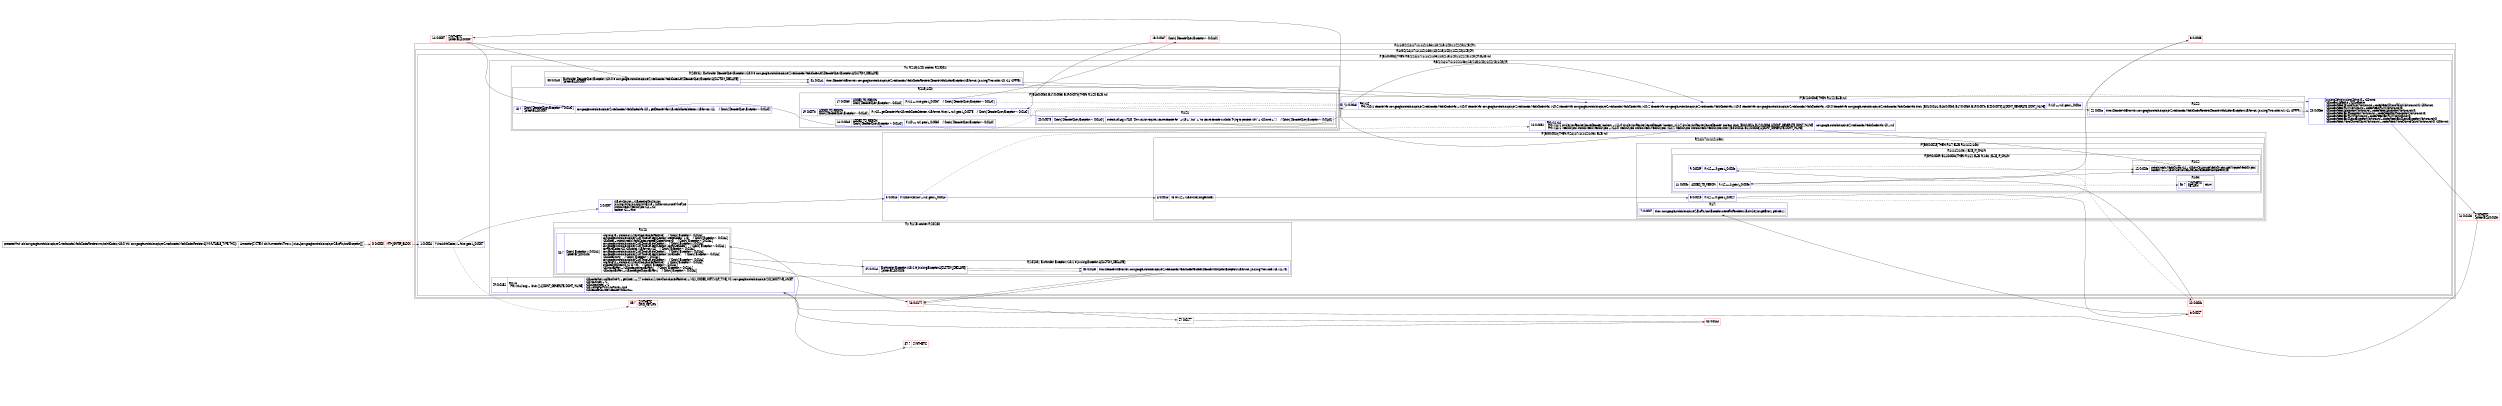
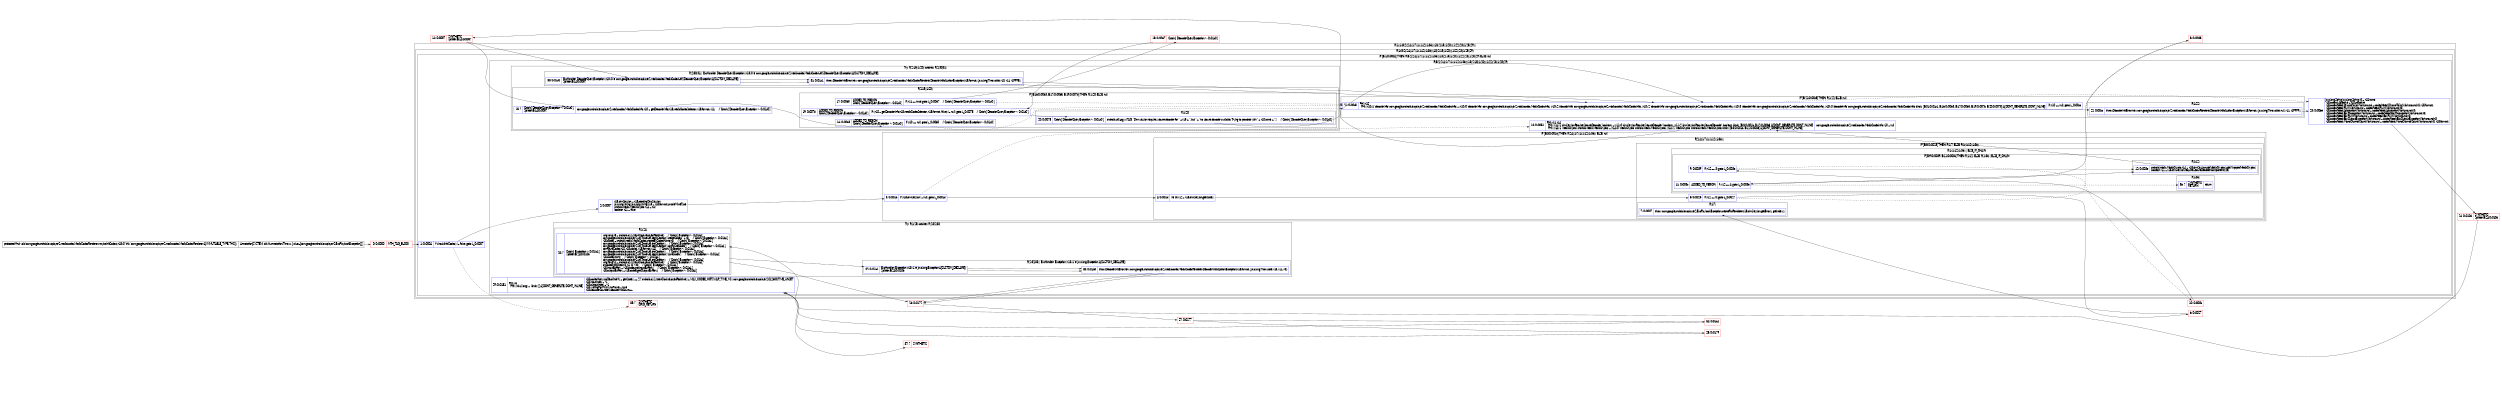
  digraph {
    fontname=Lato
    rankdir=LR
    node [color=blue fontname=Lato shape=record]
    edge [fontname=Lato]
    n1 [label="{7\:\ 0x0037|throw com.google.android.exoplayer2.ExoPlaybackException.createForRenderer(r18.drmSession.getError(), getIndex())\l}"]
    n2 [label="{12\:\ 0x003e|android.media.MediaCrypto r14 = r18.drmSession.getMediaCrypto().getWrappedMediaCrypto()\lboolean r11 = r18.drmSession.requiresSecureDecoderComponent(r15)\l}"]
    n3 [label="{36\:\ ?|SYNTHETIC\lRETURN\l|return\l}"]
    n4 [label="{9\:\ 0x0039|if (r12 == 3) goto L_0x003e\l}"]
    n5 [label="{11\:\ 0x003c|ADDED_TO_REGION\l|if (r12 == 4) goto L_0x003e\l}"]
    n6 [label="{5\:\ 0x0025|if (r12 == 0) goto L_0x0027\l}"]
    n7 [label="{4\:\ 0x001d|int int r12 = r18.drmSession.getState()\l}"]
    n8 [label="{3\:\ 0x001b|if (r18.drmSession != null) goto L_0x001d\l}"]
    n9 [label="{20\:\ 0x0078|Catch:\{ DecoderQueryException \-\> 0x01a0 \}\l|android.util.Log.w(TAG, \"Drm session requires secure decoder for \" + r15 + \", but \" + \"no secure decoder available. Trying to proceed with \" + r10.name + \".\")     \/\/ Catch:\{ DecoderQueryException \-\> 0x01a0 \}\l}"]
    n10 [label="{16\:\ 0x0063|ADDED_TO_REGION\lCatch:\{ DecoderQueryException \-\> 0x01a0 \}\l|if (r10 == null) goto L_0x0065     \/\/ Catch:\{ DecoderQueryException \-\> 0x01a0 \}\l}"]
    n11 [label="{17\:\ 0x0065|ADDED_TO_REGION\lCatch:\{ DecoderQueryException \-\> 0x01a0 \}\l|if (r11 == true) goto L_0x0067     \/\/ Catch:\{ DecoderQueryException \-\> 0x01a0 \}\l}"]
    n12 [label="{19\:\ 0x0076|ADDED_TO_REGION\lCatch:\{ DecoderQueryException \-\> 0x01a0 \}\l|if ((r10 = getDecoderInfo(r18.mediaCodecSelector, r18.format, false)) != null) goto L_0x0078     \/\/ Catch:\{ DecoderQueryException \-\> 0x01a0 \}\l}"]
    n13 [label="{15\:\ ?|Catch:\{ DecoderQueryException \-\> 0x01a0 \}\lSplitter:B:14:0x0057\l|com.google.android.exoplayer2.mediacodec.MediaCodecInfo r10 = getDecoderInfo(r18.mediaCodecSelector, r18.format, r11)     \/\/ Catch:\{ DecoderQueryException \-\> 0x01a0 \}\l}"]
    n14 [label="{30\:\ 0x01a0|ExcHandler: DecoderQueryException (r13v0 'e' com.google.android.exoplayer2.mediacodec.MediaCodecUtil$DecoderQueryException A[CUSTOM_DECLARE])\lSplitter:B:14:0x0057\l}"]
    n15 [label="{31\:\ 0x01a1|throwDecoderInitError(new com.google.android.exoplayer2.mediacodec.MediaCodecRenderer.DecoderInitializationException(r18.format, (java.lang.Throwable) r13, r11, \-49998))\l}"]
    n16 [label="{22\:\ 0x00aa|throwDecoderInitError(new com.google.android.exoplayer2.mediacodec.MediaCodecRenderer.DecoderInitializationException(r18.format, (java.lang.Throwable) null, r11, \-49999))\l}"]
    n17 [label="{21\:\ 0x00a8|PHI: r10 \l  PHI: (r10v1 'decoderInfo' com.google.android.exoplayer2.mediacodec.MediaCodecInfo) = (r10v0 'decoderInfo' com.google.android.exoplayer2.mediacodec.MediaCodecInfo), (r10v2 'decoderInfo' com.google.android.exoplayer2.mediacodec.MediaCodecInfo), (r10v2 'decoderInfo' com.google.android.exoplayer2.mediacodec.MediaCodecInfo), (r10v3 'decoderInfo' com.google.android.exoplayer2.mediacodec.MediaCodecInfo), (r10v3 'decoderInfo' com.google.android.exoplayer2.mediacodec.MediaCodecInfo) binds: [B:31:0x01a1, B:16:0x0063, B:17:0x0065, B:19:0x0076, B:20:0x0078] A[DONT_GENERATE, DONT_INLINE]\l|if (r10 == null) goto L_0x00aa\l}"]
    n18 [label="{25\:\ ?|Catch:\{ Exception \-\> 0x01b4 \}\lSplitter:B:24:0x0106\l|long long r8 = android.os.SystemClock.elapsedRealtime()     \/\/ Catch:\{ Exception \-\> 0x01b4 \}\lcom.google.android.exoplayer2.util.TraceUtil.beginSection(\"createCodec:\" + r3)     \/\/ Catch:\{ Exception \-\> 0x01b4 \}\lr18.codec = android.media.MediaCodec.createByCodecName(r3)     \/\/ Catch:\{ Exception \-\> 0x01b4 \}\lcom.google.android.exoplayer2.util.TraceUtil.endSection()     \/\/ Catch:\{ Exception \-\> 0x01b4 \}\lcom.google.android.exoplayer2.util.TraceUtil.beginSection(\"configureCodec\")     \/\/ Catch:\{ Exception \-\> 0x01b4 \}\lconfigureCodec(r10, r18.codec, r18.format, r14)     \/\/ Catch:\{ Exception \-\> 0x01b4 \}\lcom.google.android.exoplayer2.util.TraceUtil.endSection()     \/\/ Catch:\{ Exception \-\> 0x01b4 \}\lcom.google.android.exoplayer2.util.TraceUtil.beginSection(\"startCodec\")     \/\/ Catch:\{ Exception \-\> 0x01b4 \}\lr18.codec.start()     \/\/ Catch:\{ Exception \-\> 0x01b4 \}\lcom.google.android.exoplayer2.util.TraceUtil.endSection()     \/\/ Catch:\{ Exception \-\> 0x01b4 \}\llong long r4 = android.os.SystemClock.elapsedRealtime()     \/\/ Catch:\{ Exception \-\> 0x01b4 \}\lonCodecInitialized(r3, r4, r4 \- r8)     \/\/ Catch:\{ Exception \-\> 0x01b4 \}\lr18.inputBuffers = r18.codec.getInputBuffers()     \/\/ Catch:\{ Exception \-\> 0x01b4 \}\lr18.outputBuffers = r18.codec.getOutputBuffers()     \/\/ Catch:\{ Exception \-\> 0x01b4 \}\l}"]
    n19 [label="{32\:\ 0x01b4|ExcHandler: Exception (r13v1 'e' java.lang.Exception A[CUSTOM_DECLARE])\lSplitter:B:24:0x0106\l}"]
    n20 [label="{33\:\ 0x01b5|throwDecoderInitError(new com.google.android.exoplayer2.mediacodec.MediaCodecRenderer.DecoderInitializationException(r18.format, (java.lang.Throwable) r13, r11, r3))\l}"]
    n21 [label="{2\:\ 0x0007|r18.drmSession = r18.pendingDrmSession\ljava.lang.String java.lang.String r15 = r18.format.sampleMimeType\landroid.media.MediaCrypto r14 = null\lboolean r11 = false\l}"]
    n22 [label="{13\:\ 0x0054|PHI: r11 r14 \l  PHI: (r11v1 'drmSessionRequiresSecureDecoder' boolean) = (r11v0 'drmSessionRequiresSecureDecoder' boolean), (r11v2 'drmSessionRequiresSecureDecoder' boolean) binds: [B:3:0x001b, B:12:0x003e] A[DONT_GENERATE, DONT_INLINE]\l  PHI: (r14v1 'mediaCrypto' android.media.MediaCrypto) = (r14v0 'mediaCrypto' android.media.MediaCrypto), (r14v2 'mediaCrypto' android.media.MediaCrypto) binds: [B:3:0x001b, B:12:0x003e] A[DONT_GENERATE, DONT_INLINE]\l|com.google.android.exoplayer2.mediacodec.MediaCodecInfo r10 = null\l}"]
    n23 [label="{23\:\ 0x00be|java.lang.String java.lang.String r3 = r10.name\lr18.codecIsAdaptive = r10.adaptive\lr18.codecNeedsDiscardToSpsWorkaround = codecNeedsDiscardToSpsWorkaround(r3, r18.format)\lr18.codecNeedsFlushWorkaround = codecNeedsFlushWorkaround(r3)\lr18.codecNeedsAdaptationWorkaround = codecNeedsAdaptationWorkaround(r3)\lr18.codecNeedsEosPropagationWorkaround = codecNeedsEosPropagationWorkaround(r3)\lr18.codecNeedsEosFlushWorkaround = codecNeedsEosFlushWorkaround(r3)\lr18.codecNeedsEosOutputExceptionWorkaround = codecNeedsEosOutputExceptionWorkaround(r3)\lr18.codecNeedsMonoChannelCountWorkaround = codecNeedsMonoChannelCountWorkaround(r3, r18.format)\l}"]
    n24 [label="{29\:\ 0x0181|PHI: r6 \l  PHI: (r6v4 long) =  binds: [] A[DONT_GENERATE, DONT_INLINE]\l|r18.codecHotswapDeadlineMs = getState() == 2 ? android.os.SystemClock.elapsedRealtime() + MAX_CODEC_HOTSWAP_TIME_MS : com.google.android.exoplayer2.C1260C.TIME_UNSET\lr18.inputIndex = \-1\lr18.outputIndex = \-1\lr18.waitingForFirstSyncFrame = true\lr18.decoderCounters.decoderInitCount++\l}"]
    n25 [label="{1\:\ 0x0004|if (shouldInitCodec() != false) goto L_0x0007\l}"]
    n26 [color=red label="{10\:\ 0x003b}"]
    n27 [color=red label="{6\:\ 0x0027}"]
    n28 [color=red label="{8\:\ 0x0038}"]
    n29 [color=red label="{18\:\ 0x0067|Catch:\{ DecoderQueryException \-\> 0x01a0 \}\l}"]
    n30 [color=red label="{26\:\ 0x0172}"]
    n31 [color=red label="{14\:\ 0x0057|SYNTHETIC\lSplitter:B:14:0x0057\l}"]
    n32 [color=red label="{24\:\ 0x0106|SYNTHETIC\lSplitter:B:24:0x0106\l}"]
    n33 [color=red label="{37\:\ ?|SYNTHETIC\l}"]
    n34 [color=red label="{35\:\ ?|SYNTHETIC\lORIG_RETURN\l}"]
    n35 [color=red label="{27\:\ 0x0177}"]
-   n36 [color=red label="{0\:\ 0x0000|MTH_ENTER_BLOCK\l}"]
+   n36 [color=red label="{0\:\ 0x0000|MTH_TAG_BLOCK\l}"]
+   n37 [color=red label="{28\:\ 0x0179}"]
    n38 [color=red label="{34\:\ 0x01c4}"]
    n39 [label="{protected final void com.google.android.exoplayer2.mediacodec.MediaCodecRenderer.maybeInitCodec((r18v0 'this' com.google.android.exoplayer2.mediacodec.MediaCodecRenderer A[IMMUTABLE_TYPE, THIS]))  | Annotation[SYSTEM, dalvik.annotation.Throws, \{value=[com.google.android.exoplayer2.ExoPlaybackException]\}]\l}" color=""]
    subgraph cluster_1 {
      label="R(1:(1:(8:2|(2:4|(1:7)(1:(1:12)(1:36)))|13|(2:15|(1:20))|(1:22)|23|(1:25)|29)))"
      subgraph cluster_2 {
        label="R(1:(8:2|(2:4|(1:7)(1:(1:12)(1:36)))|13|(2:15|(1:20))|(1:22)|23|(1:25)|29))"
        subgraph cluster_3 {
          label="IF [B:1:0x0004] THEN: R(8:2|(2:4|(1:7)(1:(1:12)(1:36)))|13|(2:15|(1:20))|(1:22)|23|(1:25)|29) ELSE: null"
          n25
          subgraph cluster_4 {
            label="R(8:2|(2:4|(1:7)(1:(1:12)(1:36)))|13|(2:15|(1:20))|(1:22)|23|(1:25)|29)"
            n21
            n22
            n23
            n24
            subgraph cluster_5 {
              label="IF [B:3:0x001b] THEN: R(2:4|(1:7)(1:(1:12)(1:36))) ELSE: null"
              n8
              subgraph cluster_6 {
                label="R(2:4|(1:7)(1:(1:12)(1:36)))"
                n7
                subgraph cluster_7 {
                  label="IF [B:5:0x0025] THEN: R(1:7) ELSE: R(1:(1:12)(1:36))"
                  n6
                  subgraph cluster_8 {
                    label="R(1:7)"
                    n1
                  }
                  subgraph cluster_9 {
                    label="R(1:(1:12)(1:36)) | ELSE_IF_CHAIN\l"
                    subgraph cluster_10 {
                      label="IF [B:9:0x0039, B:11:0x003c] THEN: R(1:12) ELSE: R(1:36) | ELSE_IF_CHAIN\l"
                      n4
                      n5
                      subgraph cluster_11 {
                        label="R(1:12)"
                        n2
                      }
                      subgraph cluster_12 {
                        label="R(1:36)"
                        n3
                      }
                    }
                  }
                }
              }
            }
            subgraph cluster_13 {
              label="Try: R(2:15|(1:20)) catches: R(2:30|31)"
              subgraph cluster_14 {
                label="R(2:15|(1:20))"
                n13
                subgraph cluster_15 {
                  label="IF [B:16:0x0063, B:17:0x0065, B:19:0x0076] THEN: R(1:20) ELSE: null"
                  n10
                  n11
                  n12
                  subgraph cluster_16 {
-                   label="R(1:21)"
+                   label="R(1:20)"
                    n9
                  }
                }
              }
              subgraph cluster_17 {
                label="R(2:30|31) | ExcHandler: DecoderQueryException (r13v0 'e' com.google.android.exoplayer2.mediacodec.MediaCodecUtil$DecoderQueryException A[CUSTOM_DECLARE])\l"
                n14
                n15
              }
            }
            subgraph cluster_18 {
              label="IF [B:21:0x00a8] THEN: R(1:22) ELSE: null"
              n17
              subgraph cluster_19 {
                label="R(1:22)"
                n16
              }
            }
            subgraph cluster_20 {
              label="Try: R(1:25) catches: R(2:32|33)"
              subgraph cluster_21 {
                label="R(1:24)"
                n18
              }
              subgraph cluster_22 {
                label="R(2:32|33) | ExcHandler: Exception (r13v1 'e' java.lang.Exception A[CUSTOM_DECLARE])\l"
                n19
                n20
              }
            }
          }
        }
      }
    }
    subgraph cluster_23 {
      label="R(2:30|31) | ExcHandler: DecoderQueryException (r13v0 'e' com.google.android.exoplayer2.mediacodec.MediaCodecUtil$DecoderQueryException A[CUSTOM_DECLARE])\l"
    }
    subgraph cluster_24 {
      label="R(2:32|33) | ExcHandler: Exception (r13v1 'e' java.lang.Exception A[CUSTOM_DECLARE])\l"
    }
-   n22 -> n2
+   n2 -> n22
    n4 -> n2
    n4 -> n26 [style=dashed]
    n5 -> n2
    n5 -> n3 [style=dashed]
    n6 -> n27
    n6 -> n28 [style=dashed]
    n7 -> n6
    n8 -> n7
    n8 -> n22 [style=dashed]
    n9 -> n17
    n10 -> n17 [style=dashed]
    n11 -> n17 [style=dashed]
    n11 -> n29
    n12 -> n9
    n12 -> n17 [style=dashed]
    n13 -> n10
    n14 -> n15
    n14 -> n15
    n15 -> n17
    n15 -> n17
    n16 -> n23
    n17 -> n16
    n17 -> n23 [style=dashed]
    n18 -> n19
    n18 -> n30
    n19 -> n20
    n19 -> n20
    n20 -> n30
    n20 -> n30
    n21 -> n8
    n22 -> n31
    n23 -> n32
    n24 -> n33
    n25 -> n21
    n25 -> n34 [style=dashed]
    n26 -> n5
    n27 -> n1
    n28 -> n4
    n29 -> n12
    n30 -> n35
    n31 -> n13
    n31 -> n14
    n32 -> n18
+   n35 -> n37
    n35 -> n38
    n36 -> n25
+   n37 -> n24
    n38 -> n24
    n39 -> n36
  }
